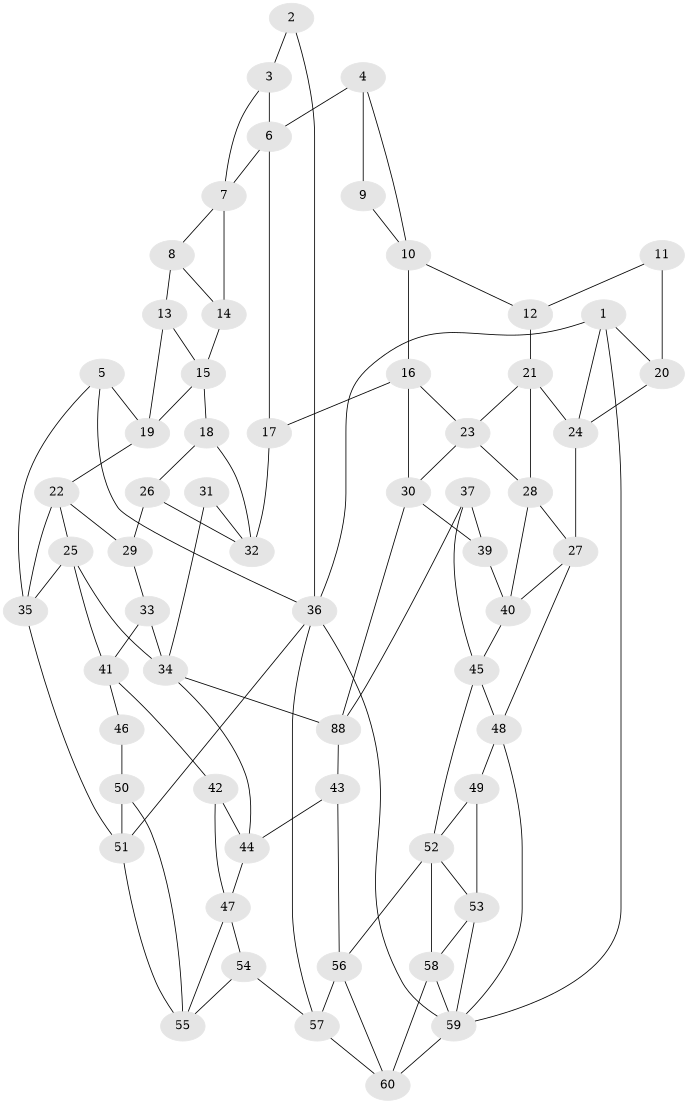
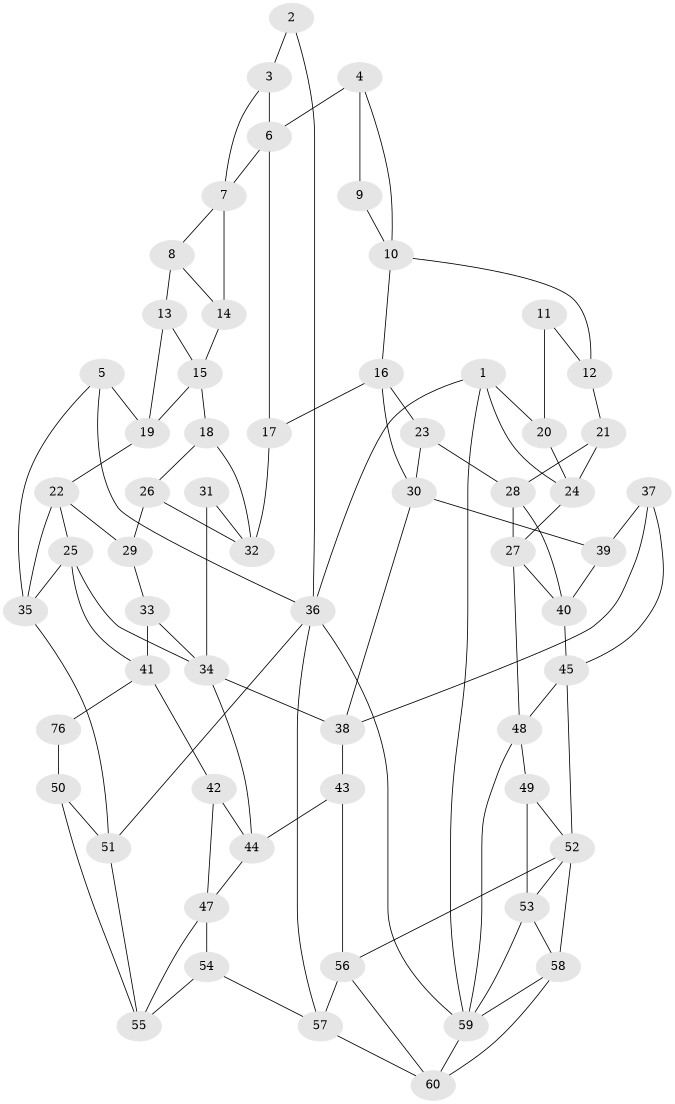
  graph {
    fontname="DejaVu Serif"
    node [color=gray90 fontname="DejaVu Serif" style=filled]
    edge [fontname="DejaVu Serif" weight=1.0]
    1
    20
    24
    36
    59
    27
    51
    57
    60
    2
    3
    6
    7
    17
    8
    14
    4
    9
    10
    12
    16
    5
    19
    35
    22
    32
    13
    15
    11
    21
    23
    30
    28
    18
    26
    39
-   38 [label=88]
+   38
    29
    25
    40
    41
    34
    33
    48
    42
-   46
+   46 [label=76]
    45
    49
    43
    31
    44
    47
    55
    37
    52
    56
    50
    54
    53
    58
    1 -- 20
    1 -- 24
    1 -- 36
    1 -- 59
    20 -- 24
    24 -- 27
    36 -- 59
    36 -- 51
    36 -- 57
    59 -- 60
    27 -- 40
    27 -- 48
    51 -- 55
    57 -- 60
    2 -- 36
    2 -- 3
    3 -- 6
    3 -- 7
    6 -- 7
    6 -- 17
    7 -- 8
    7 -- 14
    17 -- 32 [weight=2.0]
    8 -- 14
    8 -- 13 [weight=2.0]
    14 -- 15
    4 -- 6
    4 -- 9
    4 -- 10
    9 -- 10
    10 -- 12
    10 -- 16
    12 -- 21
    16 -- 17
    16 -- 23
    16 -- 30
    5 -- 36
    5 -- 19
    5 -- 35
    19 -- 22
    35 -- 51
    22 -- 35
    22 -- 29
    22 -- 25
    13 -- 19
    13 -- 15
    15 -- 19
    15 -- 18
    11 -- 20 [weight=2.0]
    11 -- 12
    21 -- 24
-   21 -- 23
    21 -- 28
    23 -- 30
    23 -- 28
    30 -- 39
    30 -- 38
    28 -- 27
    28 -- 40
    18 -- 32
    18 -- 26
    26 -- 32
    26 -- 29 [weight=2.0]
    39 -- 40
    38 -- 43
    29 -- 33
    25 -- 35
    25 -- 41
    25 -- 34
    40 -- 45
    41 -- 42
    41 -- 46
    34 -- 38
    34 -- 44
    33 -- 41
    33 -- 34
    48 -- 59
    48 -- 49
    42 -- 44
    42 -- 47
    46 -- 50 [weight=2.0]
    45 -- 48
    45 -- 52
    49 -- 52
    49 -- 53
    43 -- 44
    43 -- 56
    31 -- 32 [weight=2.0]
    31 -- 34
    44 -- 47
    47 -- 55
    47 -- 54
    37 -- 39
    37 -- 38
    37 -- 45
    52 -- 56
    52 -- 53
    52 -- 58
    56 -- 57
    56 -- 60
    50 -- 51
    50 -- 55
    54 -- 57
    54 -- 55
    53 -- 59
    53 -- 58
    58 -- 59
    58 -- 60
  }
